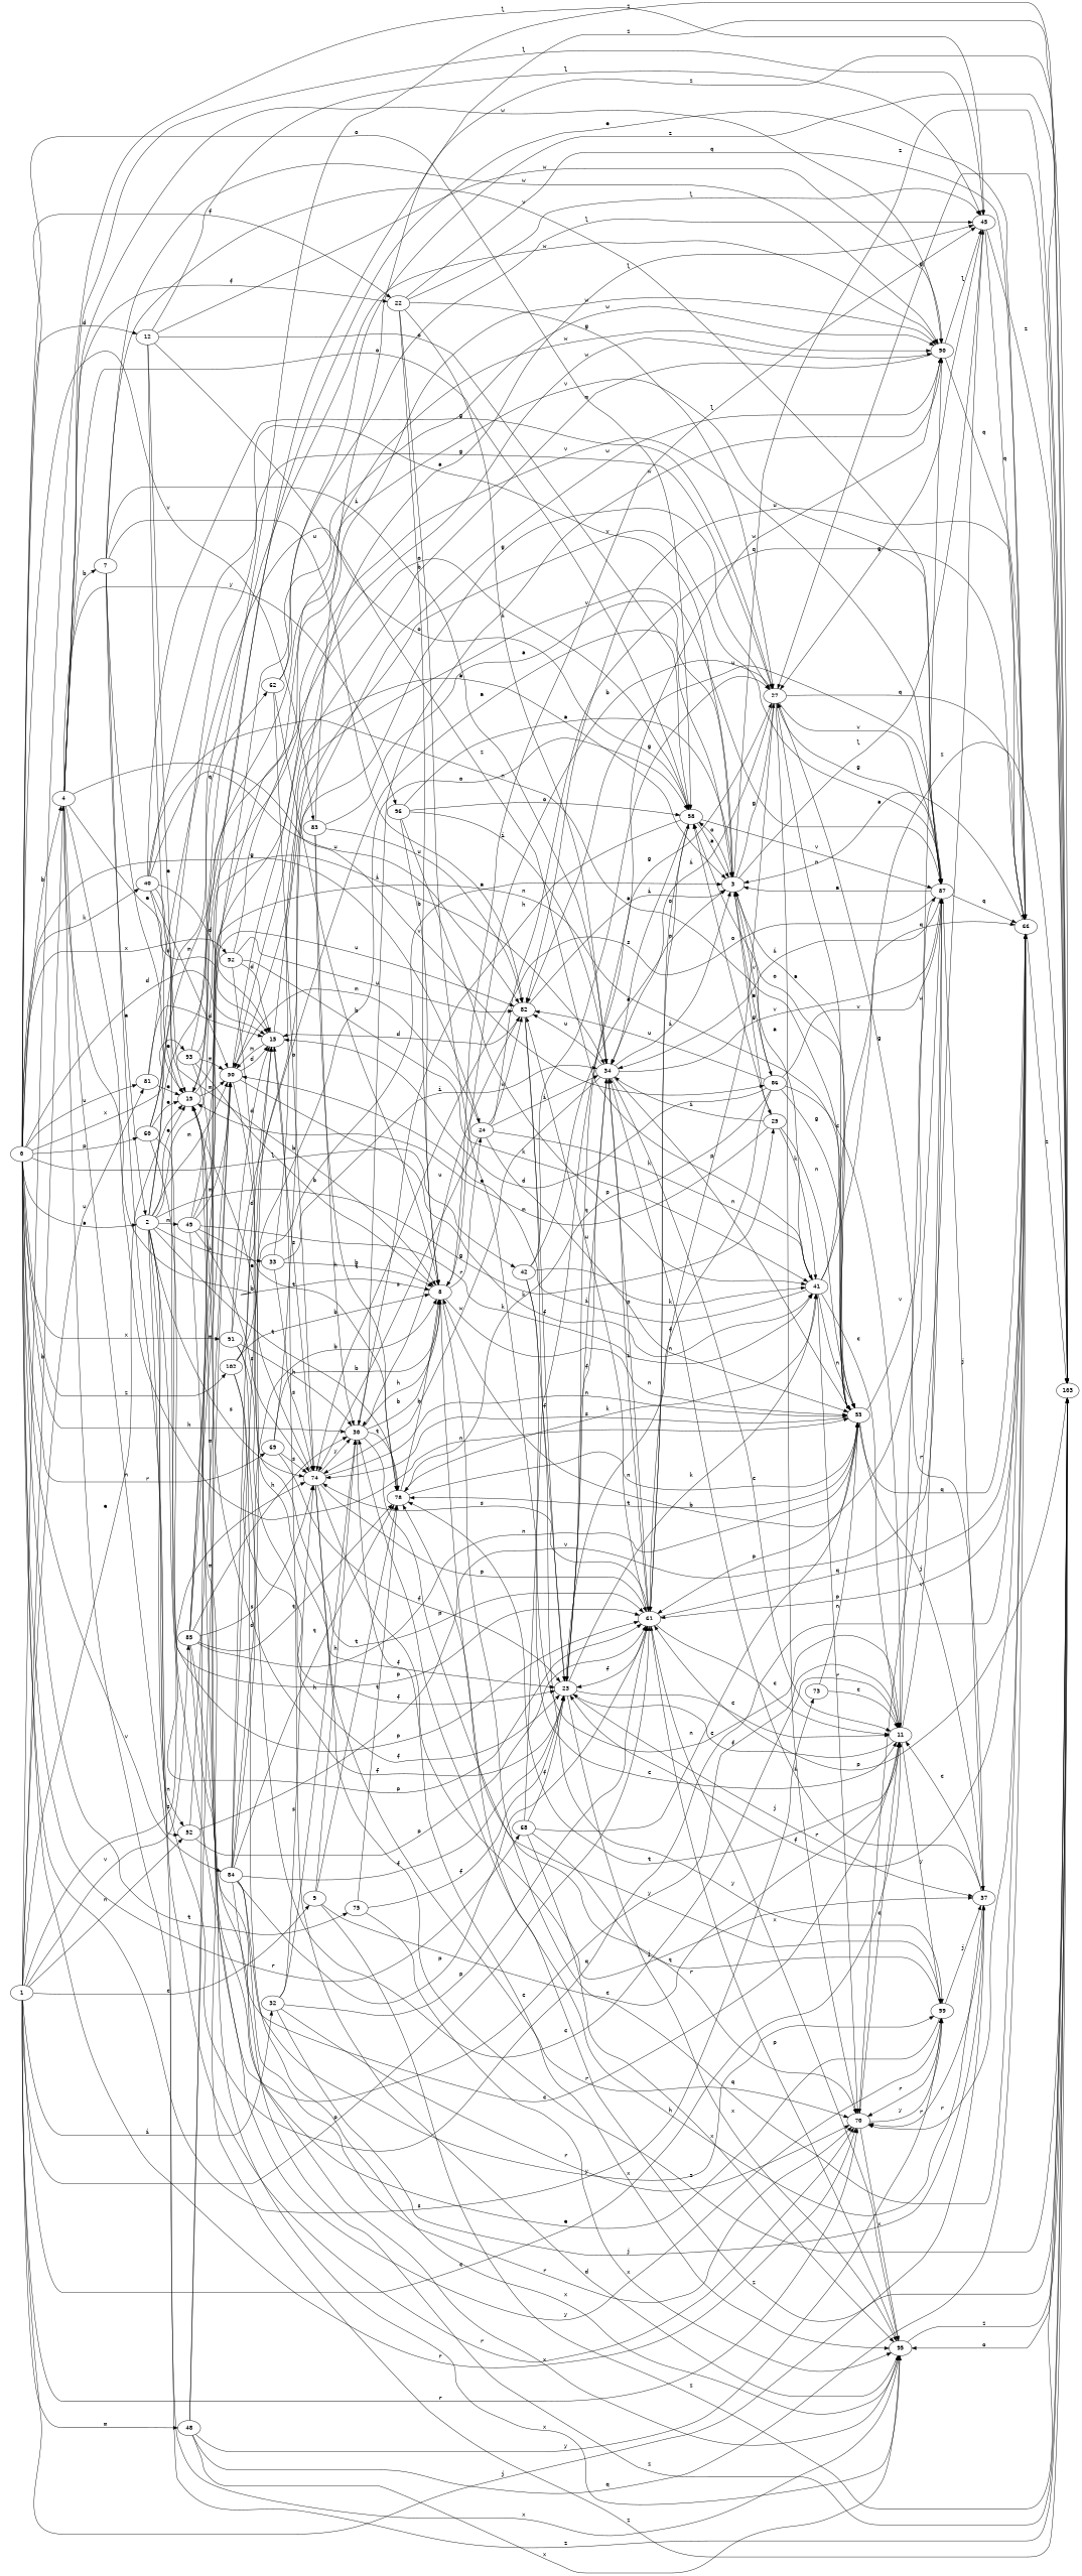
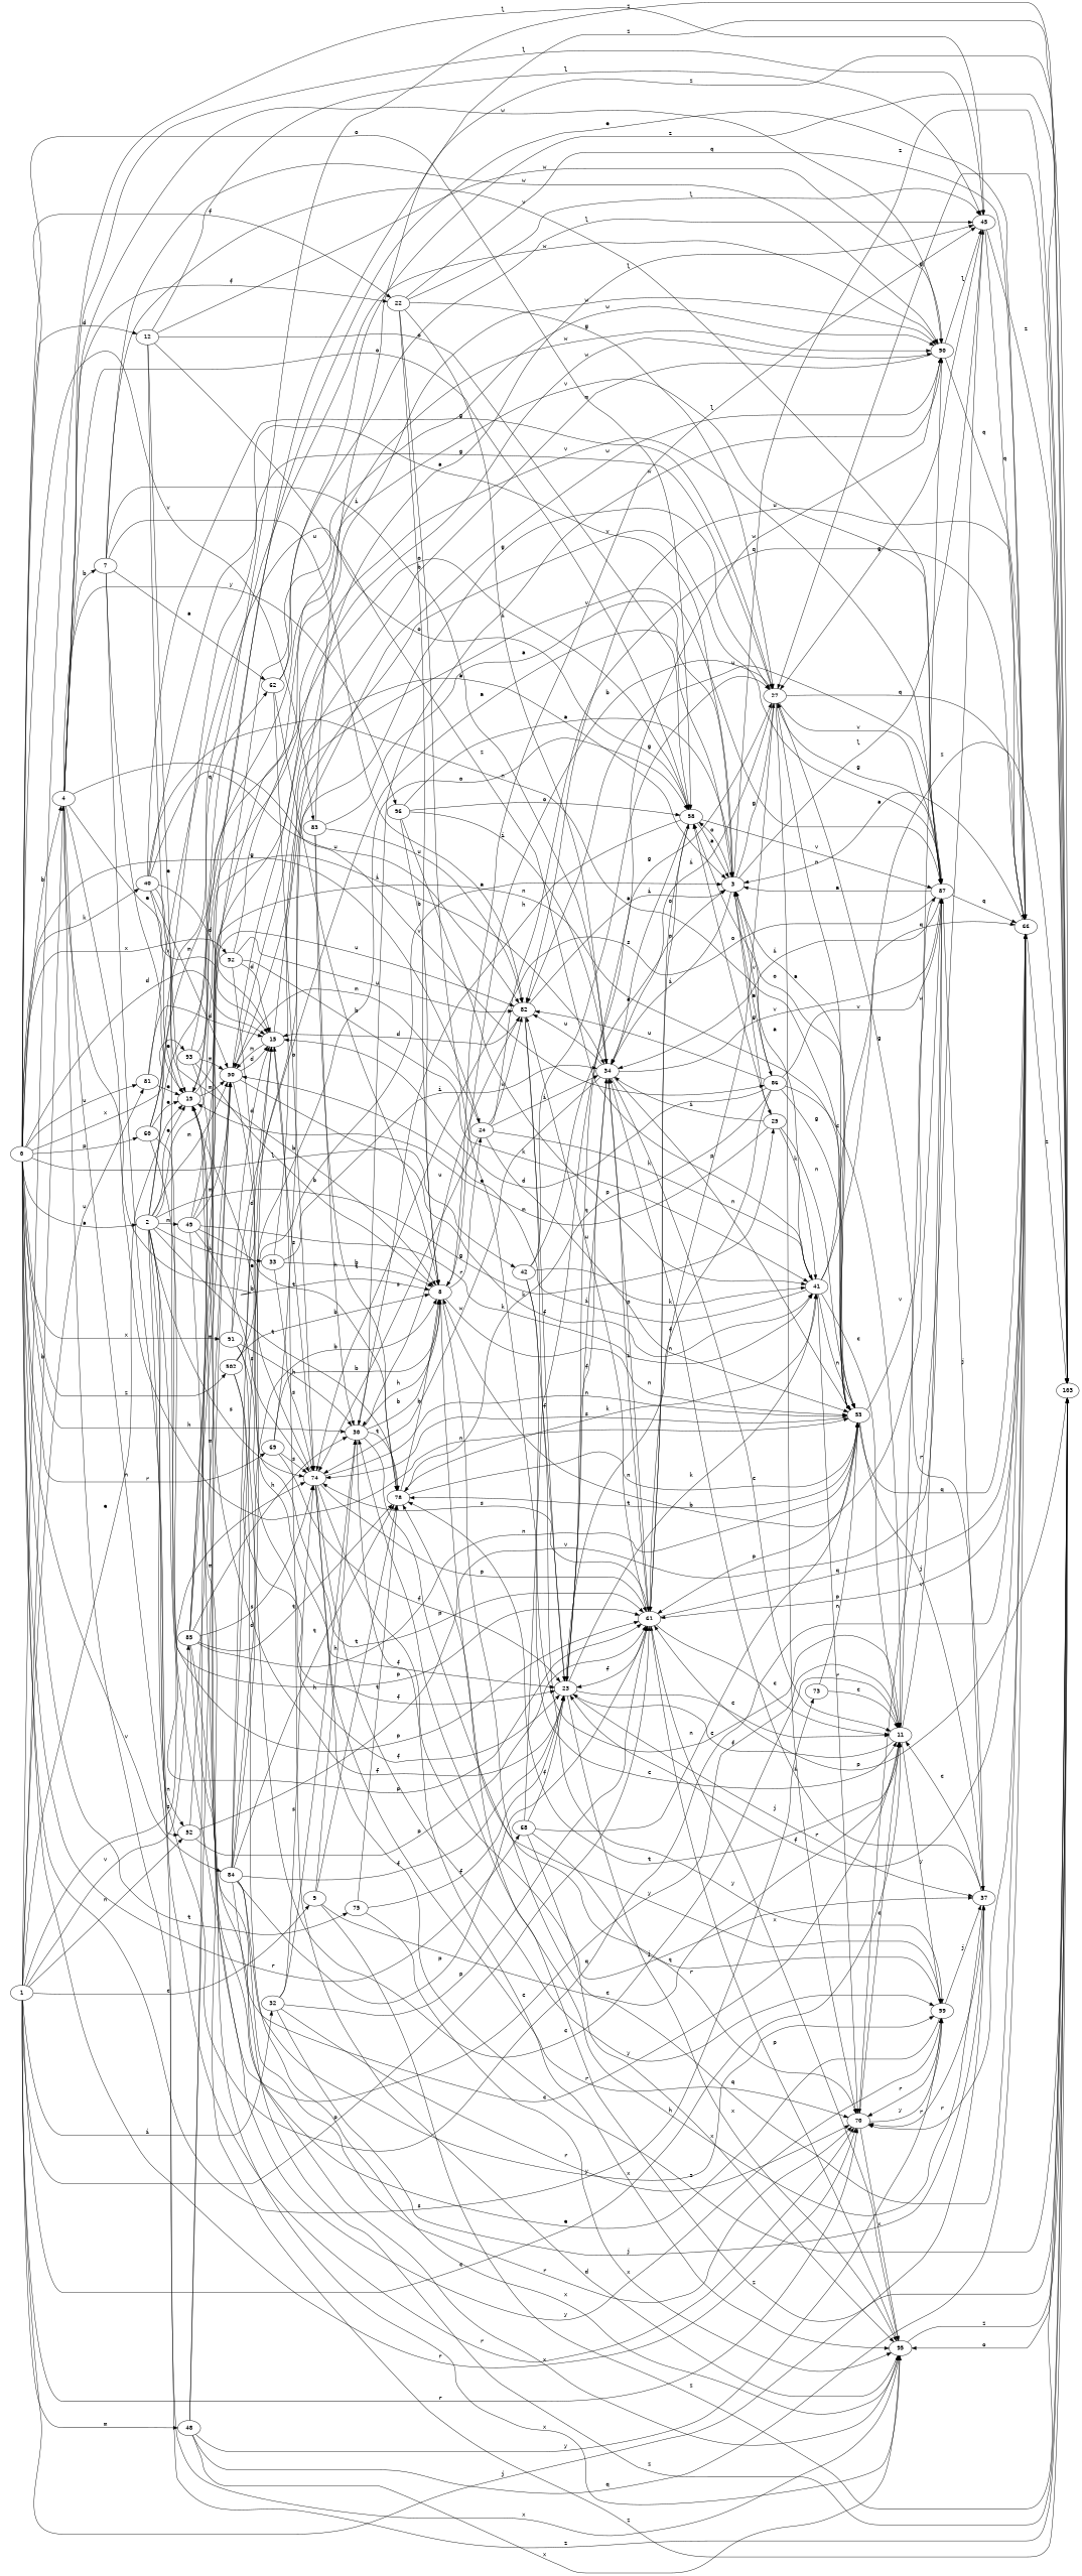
  strict digraph {
    fontname="DejaVu Sans Mono"
    rankdir=LR
    node [fontname="DejaVu Sans Mono"]
    edge [fontname="DejaVu Sans Mono"]
    0
    2
    4
    12
    15
    22
    24
    30
    40
    42
    58
    60
    68
    69
    70
    73
    75
    81
    83
    84
    91
    92
    93
-   102
+   102 [label=502]
    19
    52
    61
    74
    25
    33
    34
    49
    50
    62
    66
    78
    90
    95
    45
    86
    103
    7
    8
    53
    96
    41
    87
    11
    27
    82
    99
    3
    23
    1
    9
    32
    37
    48
    85
    0 -> 2 [label=a]
    0 -> 4 [label=b]
    0 -> 12 [label=d]
    0 -> 15 [label=d]
    0 -> 22 [label=f]
    0 -> 24 [label=g]
    0 -> 30 [label=h]
    0 -> 40 [label=k]
    0 -> 42 [label=l]
    0 -> 58 [label=o]
    0 -> 60 [label=p]
    0 -> 68 [label=r]
    0 -> 69 [label=r]
    0 -> 70 [label=r]
    0 -> 73 [label=s]
    0 -> 75 [label=t]
    0 -> 81 [label=u]
    0 -> 83 [label=v]
    0 -> 84 [label=v]
    0 -> 91 [label=x]
    0 -> 92 [label=x]
    0 -> 93 [label=x]
    0 -> 102 [label=z]
    2 -> 19 [label=e]
    2 -> 52 [label=n]
    2 -> 61 [label=p]
    2 -> 74 [label=s]
    2 -> 25 [label=g]
    2 -> 33 [label=i]
    2 -> 34 [label=i]
    2 -> 49 [label=m]
    2 -> 50 [label=m]
    2 -> 62 [label=q]
    2 -> 66 [label=q]
    2 -> 78 [label=t]
    2 -> 90 [label=w]
    2 -> 95 [label=x]
-   4 -> 15 [label=d]
+   4 -> 15 [label=x]
    4 -> 22 [label=f]
    4 -> 58 [label=o]
    4 -> 52 [label=n]
    4 -> 90 [label=w]
    4 -> 45 [label=l]
    4 -> 86 [label=v]
    4 -> 103 [label=z]
    4 -> 7 [label=b]
    4 -> 8 [label=b]
    4 -> 53 [label=n]
    4 -> 96 [label=y]
    12 -> 58 [label=o]
    12 -> 19 [label=e]
    12 -> 61 [label=p]
    12 -> 90 [label=w]
    12 -> 45 [label=l]
    12 -> 41 [label=z]
    15 -> 74 [label=s]
    15 -> 50 [label=m]
    15 -> 87 [label=v]
    22 -> 34 [label=i]
    22 -> 66 [label=q]
    22 -> 45 [label=l]
    22 -> 8 [label=b]
    22 -> 11 [label=c]
    22 -> 27 [label=g]
    24 -> 74 [label=s]
    24 -> 34 [label=i]
    24 -> 50 [label=m]
    24 -> 66 [label=q]
    24 -> 53 [label=n]
    24 -> 41 [label=k]
    24 -> 82 [label=u]
    30 -> 78 [label=t]
    30 -> 90 [label=w]
    30 -> 95 [label=x]
    30 -> 8 [label=b]
    30 -> 82 [label=u]
    30 -> 99 [label=y]
    40 -> 15 [label=d]
    40 -> 19 [label=e]
    40 -> 50 [label=m]
    40 -> 8 [label=b]
    40 -> 53 [label=n]
    40 -> 27 [label=g]
    40 -> 82 [label=u]
    40 -> 3 [label=a]
    42 -> 41 [label=k]
    42 -> 11 [label=c]
    42 -> 27 [label=g]
    42 -> 3 [label=a]
    42 -> 23 [label=f]
    58 -> 30 [label=h]
    58 -> 61 [label=p]
    58 -> 34 [label=i]
    58 -> 87 [label=v]
    58 -> 3 [label=a]
    60 -> 58 [label=o]
    60 -> 19 [label=e]
    60 -> 61 [label=p]
    60 -> 11 [label=c]
    60 -> 27 [label=g]
    68 -> 70 [label=r]
    68 -> 95 [label=x]
    68 -> 53 [label=n]
    68 -> 27 [label=g]
    68 -> 23 [label=f]
    69 -> 74 [label=s]
    69 -> 90 [label=w]
    69 -> 8 [label=b]
    69 -> 23 [label=f]
    70 -> 95 [label=x]
    70 -> 11 [label=c]
    70 -> 99 [label=y]
    73 -> 53 [label=n]
    73 -> 11 [label=c]
    75 -> 78 [label=t]
    75 -> 95 [label=x]
    75 -> 23 [label=f]
    81 -> 15 [label=d]
    81 -> 58 [label=o]
    81 -> 19 [label=e]
    83 -> 30 [label=h]
    83 -> 78 [label=t]
    83 -> 103 [label=z]
    83 -> 82 [label=u]
    83 -> 3 [label=a]
    84 -> 15 [label=d]
    84 -> 70 [label=r]
    84 -> 61 [label=p]
    84 -> 78 [label=t]
    84 -> 103 [label=z]
    84 -> 8 [label=b]
    84 -> 27 [label=g]
    84 -> 99 [label=y]
    84 -> 3 [label=a]
    84 -> 23 [label=f]
    91 -> 15 [label=d]
    91 -> 30 [label=h]
    91 -> 11 [label=c]
    91 -> 3 [label=a]
    91 -> 23 [label=f]
    92 -> 15 [label=d]
    92 -> 61 [label=p]
    92 -> 90 [label=w]
    92 -> 41 [label=k]
    92 -> 82 [label=u]
    93 -> 50 [label=m]
    93 -> 95 [label=x]
    93 -> 103 [label=z]
    93 -> 8 [label=b]
    93 -> 87 [label=v]
    102 -> 15 [label=d]
    102 -> 58 [label=o]
    102 -> 95 [label=x]
    102 -> 8 [label=b]
    102 -> 23 [label=f]
    19 -> 50 [label=m]
    19 -> 53 [label=n]
    19 -> 87 [label=v]
    19 -> 11 [label=c]
    19 -> 23 [label=f]
    52 -> 61 [label=p]
    52 -> 50 [label=m]
    52 -> 87 [label=v]
    61 -> 58 [label=o]
    61 -> 74 [label=s]
    61 -> 34 [label=i]
    61 -> 66 [label=q]
    61 -> 95 [label=x]
    61 -> 11 [label=c]
    61 -> 82 [label=u]
    61 -> 23 [label=f]
    74 -> 70 [label=r]
    74 -> 19 [label=e]
    74 -> 61 [label=p]
    74 -> 103 [label=z]
    74 -> 53 [label=n]
-   74 -> 30 [label=y]
+   74 -> 99 [label=y]
    74 -> 37 [label=j]
    25 -> 58 [label=o]
    25 -> 19 [label=e]
    25 -> 34 [label=i]
    25 -> 53 [label=n]
    25 -> 41 [label=k]
    33 -> 74 [label=s]
    33 -> 34 [label=i]
    33 -> 45 [label=l]
    33 -> 8 [label=b]
    34 -> 61 [label=p]
    34 -> 74 [label=w]
    34 -> 53 [label=n]
    34 -> 87 [label=v]
    34 -> 11 [label=c]
    34 -> 82 [label=u]
    34 -> 23 [label=f]
    49 -> 74 [label=s]
    49 -> 50 [label=m]
    49 -> 78 [label=t]
    49 -> 103 [label=z]
    49 -> 41 [label=k]
    49 -> 99 [label=y]
    49 -> 3 [label=a]
    50 -> 15 [label=d]
    50 -> 90 [label=w]
    50 -> 41 [label=k]
    50 -> 87 [label=v]
    50 -> 23 [label=f]
    62 -> 74 [label=o]
    62 -> 90 [label=w]
    62 -> 103 [label=z]
    62 -> 8 [label=b]
    66 -> 70 [label=r]
    66 -> 19 [label=e]
    66 -> 61 [label=p]
    66 -> 103 [label=z]
    66 -> 82 [label=u]
    66 -> 3 [label=a]
    66 -> 23 [label=f]
    78 -> 8 [label=b]
    78 -> 53 [label=n]
    78 -> 41 [label=k]
    90 -> 50 [label=m]
    90 -> 66 [label=q]
    90 -> 45 [label=l]
    95 -> 15 [label=d]
    95 -> 61 [label=p]
    95 -> 103 [label=z]
    45 -> 70 [label=r]
    45 -> 66 [label=q]
    45 -> 103 [label=z]
    45 -> 27 [label=g]
    86 -> 15 [label=d]
    86 -> 78 [label=t]
    86 -> 53 [label=g]
    86 -> 87 [label=v]
    86 -> 11 [label=c]
    86 -> 82 [label=u]
    86 -> 3 [label=a]
    86 -> 23 [label=f]
    103 -> 61 [label=p]
    103 -> 95 [label=o]
    103 -> 27 [label=g]
-   7 -> 2 [label=a]
+   7 -> 62 [label=a]
    7 -> 70 [label=r]
    7 -> 19 [label=e]
    7 -> 34 [label=i]
    7 -> 90 [label=w]
    7 -> 87 [label=v]
    7 -> 82 [label=u]
    8 -> 24 [label=r]
    8 -> 30 [label=h]
    8 -> 66 [label=q]
    8 -> 45 [label=l]
    8 -> 103 [label=z]
    8 -> 53 [label=n]
    53 -> 58 [label=o]
    53 -> 61 [label=p]
    53 -> 74 [label=s]
    53 -> 66 [label=q]
    53 -> 78 [label=t]
    53 -> 87 [label=v]
    53 -> 3 [label=a]
    53 -> 37 [label=j]
    96 -> 58 [label=o]
    96 -> 34 [label=i]
    96 -> 8 [label=b]
    96 -> 41 [label=p]
    96 -> 3 [label=a]
    41 -> 70 [label=r]
    41 -> 50 [label=m]
    41 -> 66 [label=q]
    41 -> 103 [label=z]
    41 -> 53 [label=n]
    41 -> 11 [label=c]
    41 -> 3 [label=a]
    87 -> 74 [label=s]
    87 -> 34 [label=i]
    87 -> 66 [label=q]
    87 -> 8 [label=b]
    87 -> 27 [label=g]
    87 -> 82 [label=u]
    87 -> 3 [label=a]
    87 -> 37 [label=j]
    11 -> 78 [label=t]
    11 -> 90 [label=w]
    11 -> 87 [label=v]
    11 -> 99 [label=y]
    11 -> 23 [label=f]
    27 -> 70 [label=r]
    27 -> 61 [label=p]
    27 -> 34 [label=i]
    27 -> 66 [label=q]
    27 -> 8 [label=b]
    27 -> 53 [label=n]
    27 -> 87 [label=v]
    82 -> 15 [label=d]
    82 -> 99 [label=y]
    82 -> 3 [label=a]
    82 -> 23 [label=f]
    99 -> 70 [label=r]
    99 -> 19 [label=e]
    99 -> 78 [label=t]
    99 -> 37 [label=j]
    3 -> 58 [label=o]
    3 -> 25 [label=g]
-   34 -> 3 [label=i]
+   3 -> 34 [label=i]
    3 -> 45 [label=l]
    3 -> 86 [label=v]
    3 -> 103 [label=z]
    3 -> 27 [label=g]
    23 -> 34 [label=i]
    23 -> 90 [label=w]
    23 -> 95 [label=x]
    23 -> 41 [label=k]
    23 -> 11 [label=c]
    23 -> 37 [label=j]
    1 -> 4 [label=b]
    1 -> 70 [label=r]
    1 -> 81 [label=u]
    1 -> 19 [label=e]
    1 -> 52 [label=n]
    1 -> 61 [label=p]
    1 -> 74 [label=s]
    1 -> 45 [label=l]
    1 -> 11 [label=c]
    1 -> 9 [label=c]
    1 -> 32 [label=i]
    1 -> 37 [label=j]
    1 -> 48 [label=m]
    1 -> 85 [label=v]
    9 -> 30 [label=h]
    9 -> 78 [label=t]
    9 -> 103 [label=z]
    9 -> 11 [label=c]
    32 -> 30 [label=h]
    32 -> 70 [label=r]
    32 -> 61 [label=p]
    32 -> 74 [label=s]
    32 -> 37 [label=j]
    37 -> 30 [label=h]
    37 -> 70 [label=r]
    37 -> 34 [label=i]
    37 -> 11 [label=c]
    37 -> 27 [label=g]
    48 -> 50 [label=m]
    48 -> 66 [label=q]
    48 -> 95 [label=x]
    48 -> 45 [label=l]
    48 -> 99 [label=y]
    85 -> 30 [label=h]
    85 -> 74 [label=s]
    85 -> 50 [label=m]
    85 -> 78 [label=t]
    85 -> 90 [label=w]
    85 -> 95 [label=x]
    85 -> 103 [label=z]
    85 -> 53 [label=n]
    85 -> 82 [label=u]
  }
